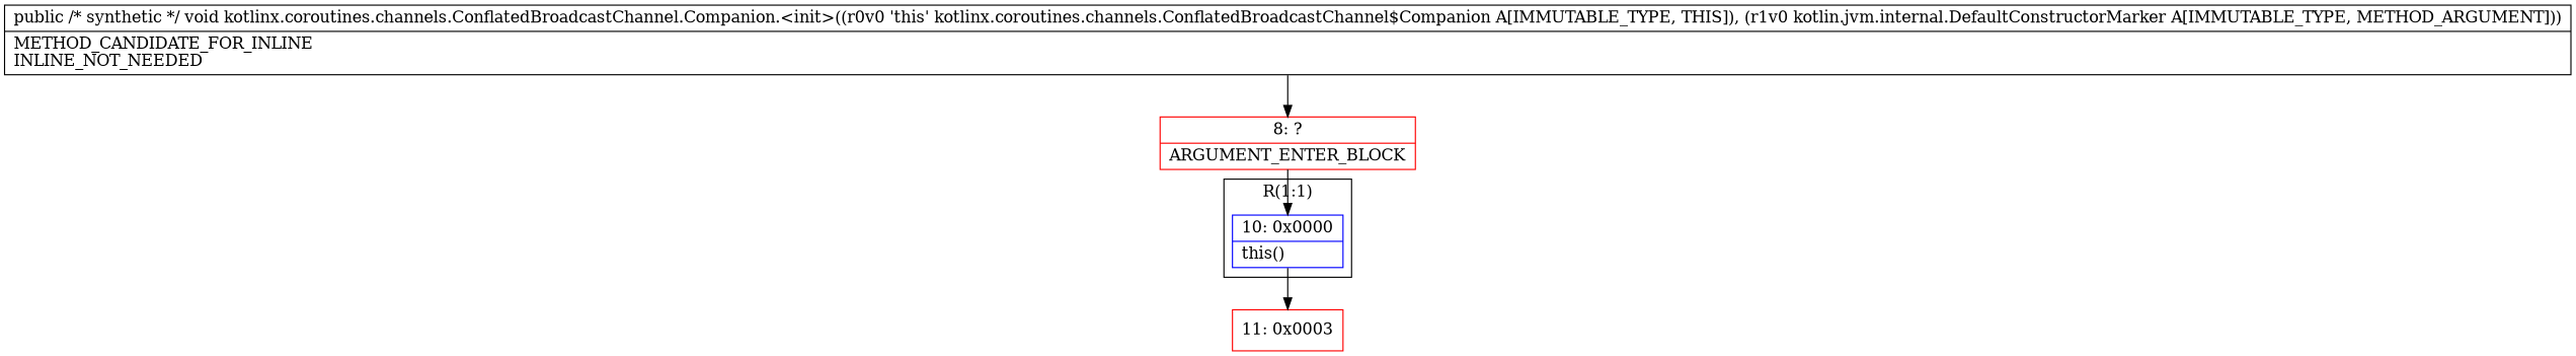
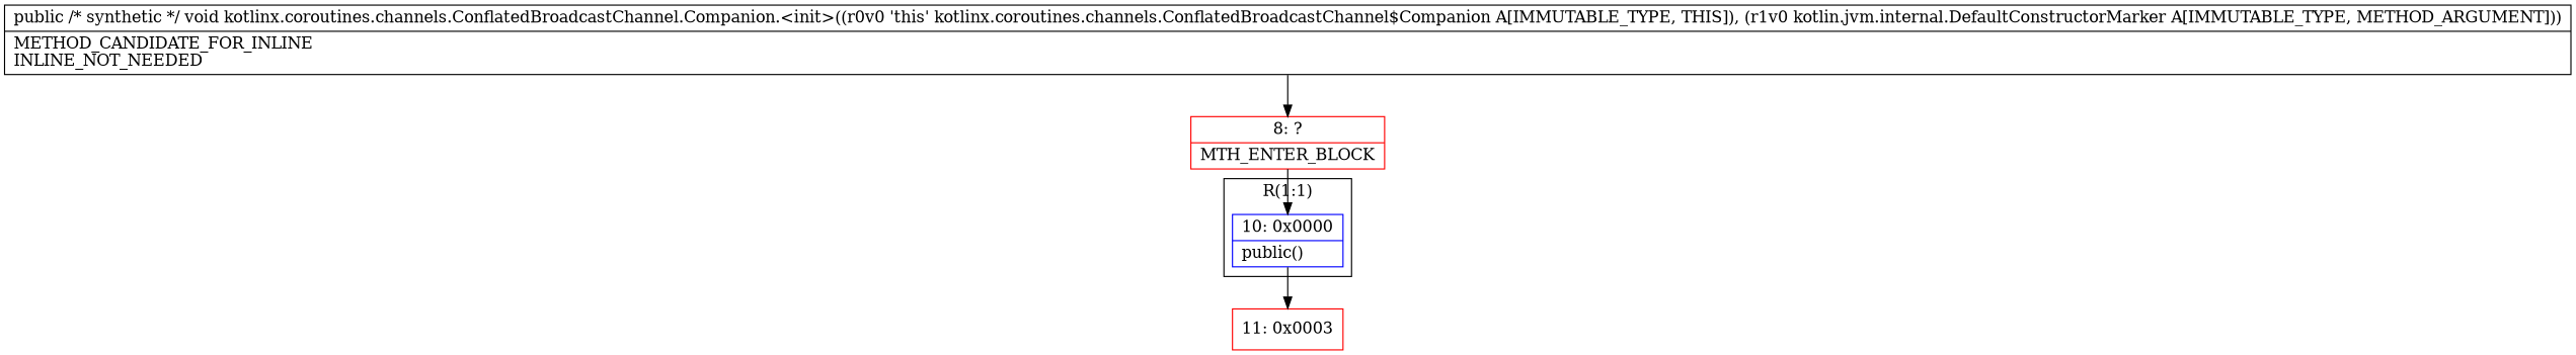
  digraph {
    node [color=red shape=record]
-   n1 [color=blue label="{10\:\ 0x0000|this()\l}"]
+   n1 [color=blue label="{10\:\ 0x0000|public()\l}"]
    n2 [label="{11\:\ 0x0003}"]
-   n3 [label="{8\:\ ?|ARGUMENT_ENTER_BLOCK\l}"]
+   n3 [label="{8\:\ ?|MTH_ENTER_BLOCK\l}"]
    n4 [label="{public \/* synthetic *\/ void kotlinx.coroutines.channels.ConflatedBroadcastChannel.Companion.\<init\>((r0v0 'this' kotlinx.coroutines.channels.ConflatedBroadcastChannel$Companion A[IMMUTABLE_TYPE, THIS]), (r1v0 kotlin.jvm.internal.DefaultConstructorMarker A[IMMUTABLE_TYPE, METHOD_ARGUMENT]))  | METHOD_CANDIDATE_FOR_INLINE\lINLINE_NOT_NEEDED\l}" color=""]
    subgraph cluster_1 {
      label="R(1:1)"
      n1
    }
    n1 -> n2
    n3 -> n1
    n4 -> n3
  }
